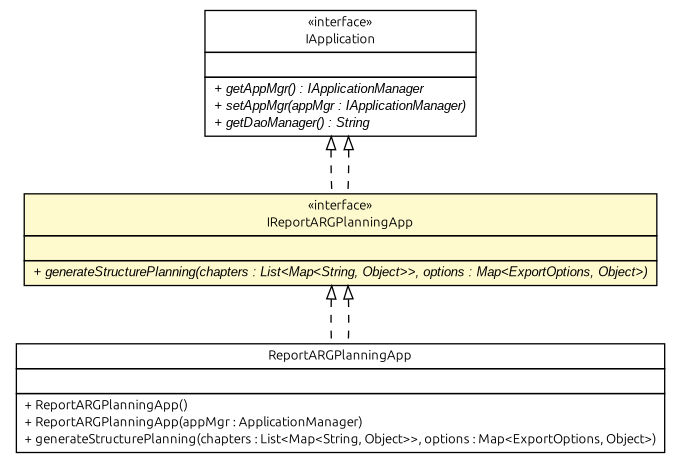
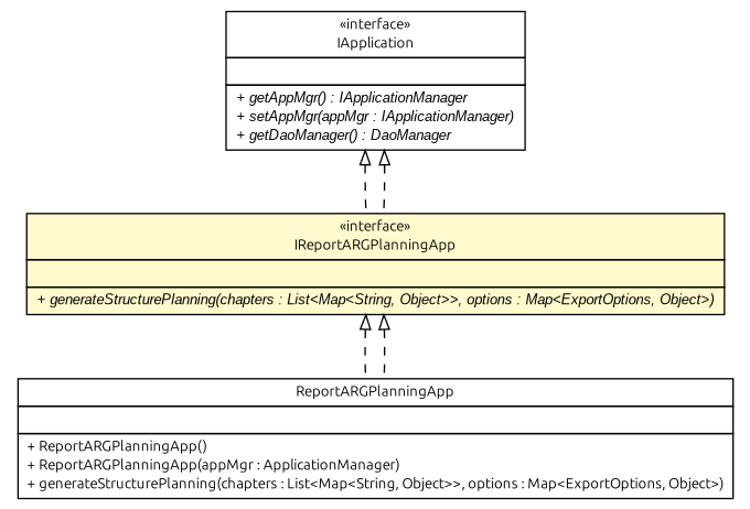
  digraph {
    nodesep=0.25
    ranksep=0.5
    fontname=Ubuntu
    node [fontcolor=black fontname=Ubuntu fontsize=10.0 shape=plaintext]
    edge [arrowtail=empty dir=back fontname=Ubuntu fontsize=10 headport=p labelfontname=arial labelfontsize=10 style=dashed tailport=p]
-   n1 [label=<<table title="gov.sandia.cf.application.IApplication" border="0" cellborder="1" cellspacing="0" cellpadding="2" port="p" href="./IApplication.html"> 		<tr><td><table border="0" cellspacing="0" cellpadding="1"> <tr><td align="center" balign="center"> &#171;interface&#187; </td></tr> <tr><td align="center" balign="center"> IApplication </td></tr> 		</table></td></tr> 		<tr><td><table border="0" cellspacing="0" cellpadding="1"> <tr><td align="left" balign="left">  </td></tr> 		</table></td></tr> 		<tr><td><table border="0" cellspacing="0" cellpadding="1"> <tr><td align="left" balign="left"><font face="arial italic" point-size="10.0"> + getAppMgr() : IApplicationManager </font></td></tr> <tr><td align="left" balign="left"><font face="arial italic" point-size="10.0"> + setAppMgr(appMgr : IApplicationManager) </font></td></tr> <tr><td align="left" balign="left"><font face="arial italic" point-size="10.0"> + getDaoManager() : String </font></td></tr> 		</table></td></tr> 		</table>>]
+   n1 [label=<<table title="gov.sandia.cf.application.IApplication" border="0" cellborder="1" cellspacing="0" cellpadding="2" port="p" href="./IApplication.html"> 		<tr><td><table border="0" cellspacing="0" cellpadding="1"> <tr><td align="center" balign="center"> &#171;interface&#187; </td></tr> <tr><td align="center" balign="center"> IApplication </td></tr> 		</table></td></tr> 		<tr><td><table border="0" cellspacing="0" cellpadding="1"> <tr><td align="left" balign="left">  </td></tr> 		</table></td></tr> 		<tr><td><table border="0" cellspacing="0" cellpadding="1"> <tr><td align="left" balign="left"><font face="arial italic" point-size="10.0"> + getAppMgr() : IApplicationManager </font></td></tr> <tr><td align="left" balign="left"><font face="arial italic" point-size="10.0"> + setAppMgr(appMgr : IApplicationManager) </font></td></tr> <tr><td align="left" balign="left"><font face="arial italic" point-size="10.0"> + getDaoManager() : DaoManager </font></td></tr> 		</table></td></tr> 		</table>>]
    n2 [label=<<table title="gov.sandia.cf.application.IReportARGPlanningApp" border="0" cellborder="1" cellspacing="0" cellpadding="2" port="p" bgcolor="lemonChiffon" href="./IReportARGPlanningApp.html"> 		<tr><td><table border="0" cellspacing="0" cellpadding="1"> <tr><td align="center" balign="center"> &#171;interface&#187; </td></tr> <tr><td align="center" balign="center"> IReportARGPlanningApp </td></tr> 		</table></td></tr> 		<tr><td><table border="0" cellspacing="0" cellpadding="1"> <tr><td align="left" balign="left">  </td></tr> 		</table></td></tr> 		<tr><td><table border="0" cellspacing="0" cellpadding="1"> <tr><td align="left" balign="left"><font face="arial italic" point-size="10.0"> + generateStructurePlanning(chapters : List&lt;Map&lt;String, Object&gt;&gt;, options : Map&lt;ExportOptions, Object&gt;) </font></td></tr> 		</table></td></tr> 		</table>>]
    n3 [label=<<table title="gov.sandia.cf.application.impl.ReportARGPlanningApp" border="0" cellborder="1" cellspacing="0" cellpadding="2" port="p" href="./impl/ReportARGPlanningApp.html"> 		<tr><td><table border="0" cellspacing="0" cellpadding="1"> <tr><td align="center" balign="center"> ReportARGPlanningApp </td></tr> 		</table></td></tr> 		<tr><td><table border="0" cellspacing="0" cellpadding="1"> <tr><td align="left" balign="left">  </td></tr> 		</table></td></tr> 		<tr><td><table border="0" cellspacing="0" cellpadding="1"> <tr><td align="left" balign="left"> + ReportARGPlanningApp() </td></tr> <tr><td align="left" balign="left"> + ReportARGPlanningApp(appMgr : ApplicationManager) </td></tr> <tr><td align="left" balign="left"> + generateStructurePlanning(chapters : List&lt;Map&lt;String, Object&gt;&gt;, options : Map&lt;ExportOptions, Object&gt;) </td></tr> 		</table></td></tr> 		</table>>]
    n1 -> n2
    n1 -> n2
    n2 -> n3
    n2 -> n3
  }
